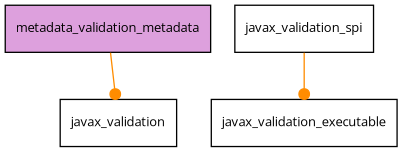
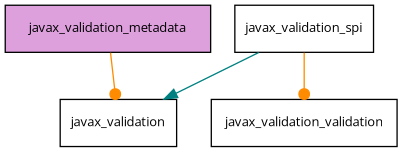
  digraph {
    fontname="Open Sans"
    node [fillcolor=white fontname="Open Sans" fontsize=10.0 shape=box style=filled]
    edge [arrowhead=dot color=darkorange fontname="Open Sans"]
-   javax_validation_metadata [fillcolor=plum label=metadata_validation_metadata]
+   javax_validation_metadata [fillcolor=plum]
    javax_validation
    javax_validation_spi
-   javax_validation_executable
+   javax_validation_executable [label=javax_validation_validation]
    javax_validation_metadata -> javax_validation
+   javax_validation_spi -> javax_validation [arrowhead=normal color=teal]
    javax_validation_spi -> javax_validation_executable
  }
